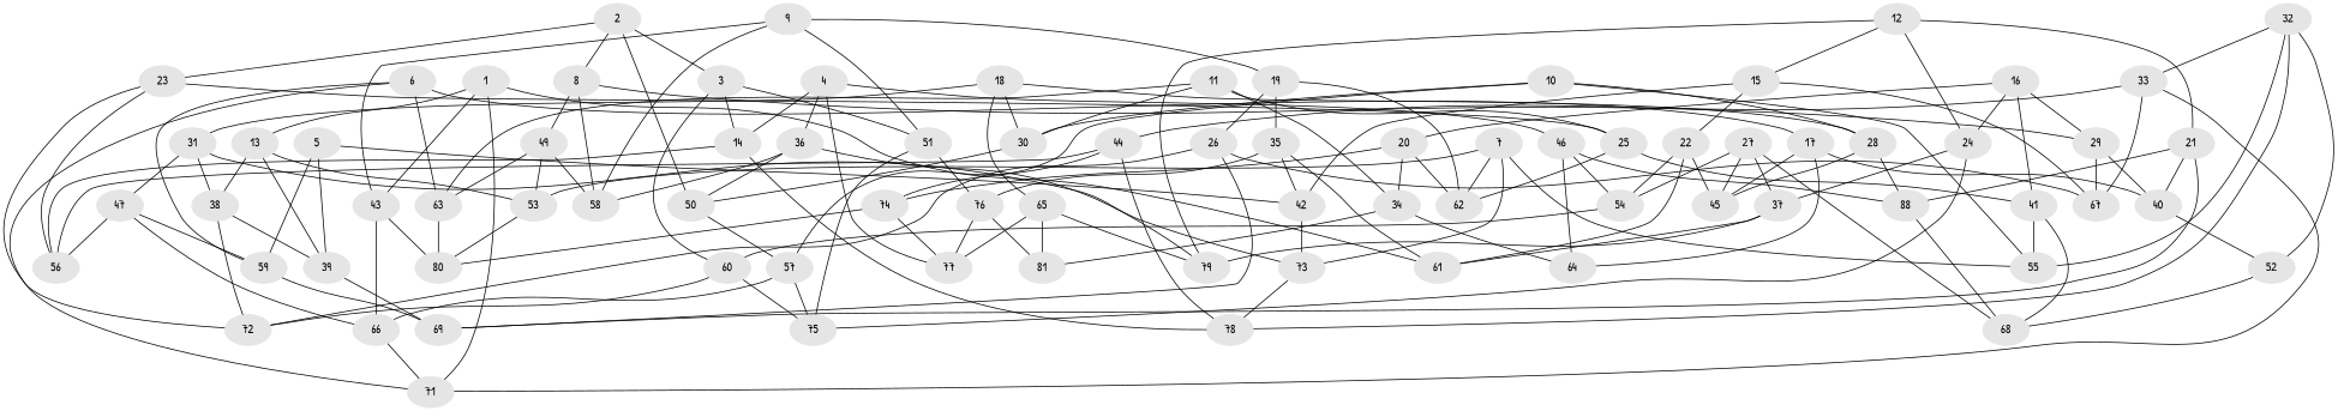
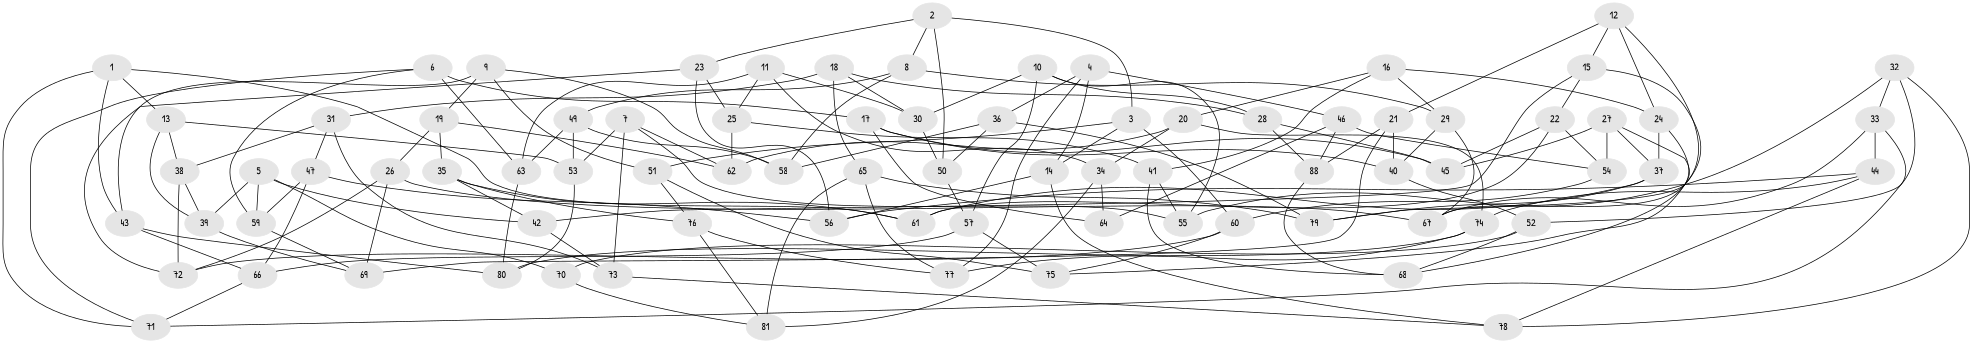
  graph {
    fontname="Patrick Hand"
    node [color=gray90 fontname="Patrick Hand" style=filled]
    edge [fontname="Patrick Hand"]
    1
    13
    43
    61
    71
    39
    53
    38
    66
    80
    2
    3
    8
    23
    50
    14
    51
    60
    29
    49
    58
    25
    56
    72
    57
    78
    75
    76
    4
    36
    46
    77
    79
    64
    n35 [label=88]
    54
    5
    42
    59
+   70
    69
    73
    81
    6
    17
    63
    40
    45
    7
    55
    62
    67
    9
    19
    26
    35
    10
    28
    30
    11
    34
    41
    12
    15
    21
    24
    22
    37
    16
    20
    74
    68
    52
    18
    31
    65
    47
    27
    32
    33
    44
    1 -- 13
    1 -- 43
    1 -- 61
    1 -- 71
    13 -- 39
    13 -- 53
    13 -- 38
    43 -- 66
    43 -- 80
    39 -- 69
    53 -- 80
    38 -- 39
    38 -- 72
    66 -- 71
    2 -- 3
    2 -- 8
    2 -- 23
    2 -- 50
    3 -- 14
    3 -- 51
    3 -- 60
    8 -- 29
    8 -- 49
    8 -- 58
    23 -- 25
    23 -- 56
    23 -- 72
    50 -- 57
    14 -- 56
    14 -- 78
    51 -- 75
    51 -- 76
    60 -- 72
    60 -- 75
    29 -- 40
    29 -- 67
    49 -- 53
    49 -- 58
    49 -- 63
    25 -- 62
    25 -- 41
    57 -- 66
    57 -- 75
    76 -- 77
    76 -- 81
    4 -- 14
    4 -- 36
    4 -- 46
    4 -- 77
    36 -- 50
    36 -- 58
    36 -- 79
    46 -- 64
    46 -- n35
    46 -- 54
    n35 -- 68
    54 -- 60
    5 -- 39
    5 -- 42
    5 -- 59
+   5 -- 70
    42 -- 73
    59 -- 69
+   70 -- 81
    73 -- 78
    6 -- 71
    6 -- 59
    6 -- 17
    6 -- 63
    17 -- 64
    17 -- 40
    17 -- 45
    63 -- 80
    40 -- 52
    7 -- 53
    7 -- 73
    7 -- 55
    7 -- 62
    9 -- 43
    9 -- 51
    9 -- 58
    9 -- 19
    19 -- 62
    19 -- 26
    19 -- 35
    26 -- 72
    26 -- 69
    26 -- 67
    35 -- 61
    35 -- 76
    35 -- 42
    10 -- 57
    10 -- 55
    10 -- 28
    10 -- 30
    28 -- n35
    28 -- 45
    30 -- 50
    11 -- 25
    11 -- 63
    11 -- 30
    11 -- 34
    34 -- 64
    34 -- 81
    41 -- 55
    41 -- 68
    12 -- 79
    12 -- 15
    12 -- 21
    12 -- 24
    15 -- 42
    15 -- 67
    15 -- 22
    21 -- n35
    21 -- 69
    21 -- 40
    24 -- 75
    24 -- 37
    22 -- 61
    22 -- 54
    22 -- 45
    37 -- 61
    37 -- 79
    16 -- 29
    16 -- 41
    16 -- 24
    16 -- 20
    20 -- 62
    20 -- 34
    20 -- 74
    74 -- 80
    74 -- 77
+   52 -- 70
    52 -- 68
    18 -- 28
    18 -- 30
    18 -- 31
    18 -- 65
    31 -- 38
    31 -- 73
    31 -- 47
    65 -- 77
    65 -- 79
    65 -- 81
    47 -- 66
    47 -- 56
    47 -- 59
    27 -- 54
    27 -- 45
    27 -- 37
    27 -- 68
    32 -- 78
    32 -- 55
    32 -- 52
    32 -- 33
    33 -- 71
    33 -- 67
    33 -- 44
    44 -- 56
    44 -- 78
    44 -- 74
  }
